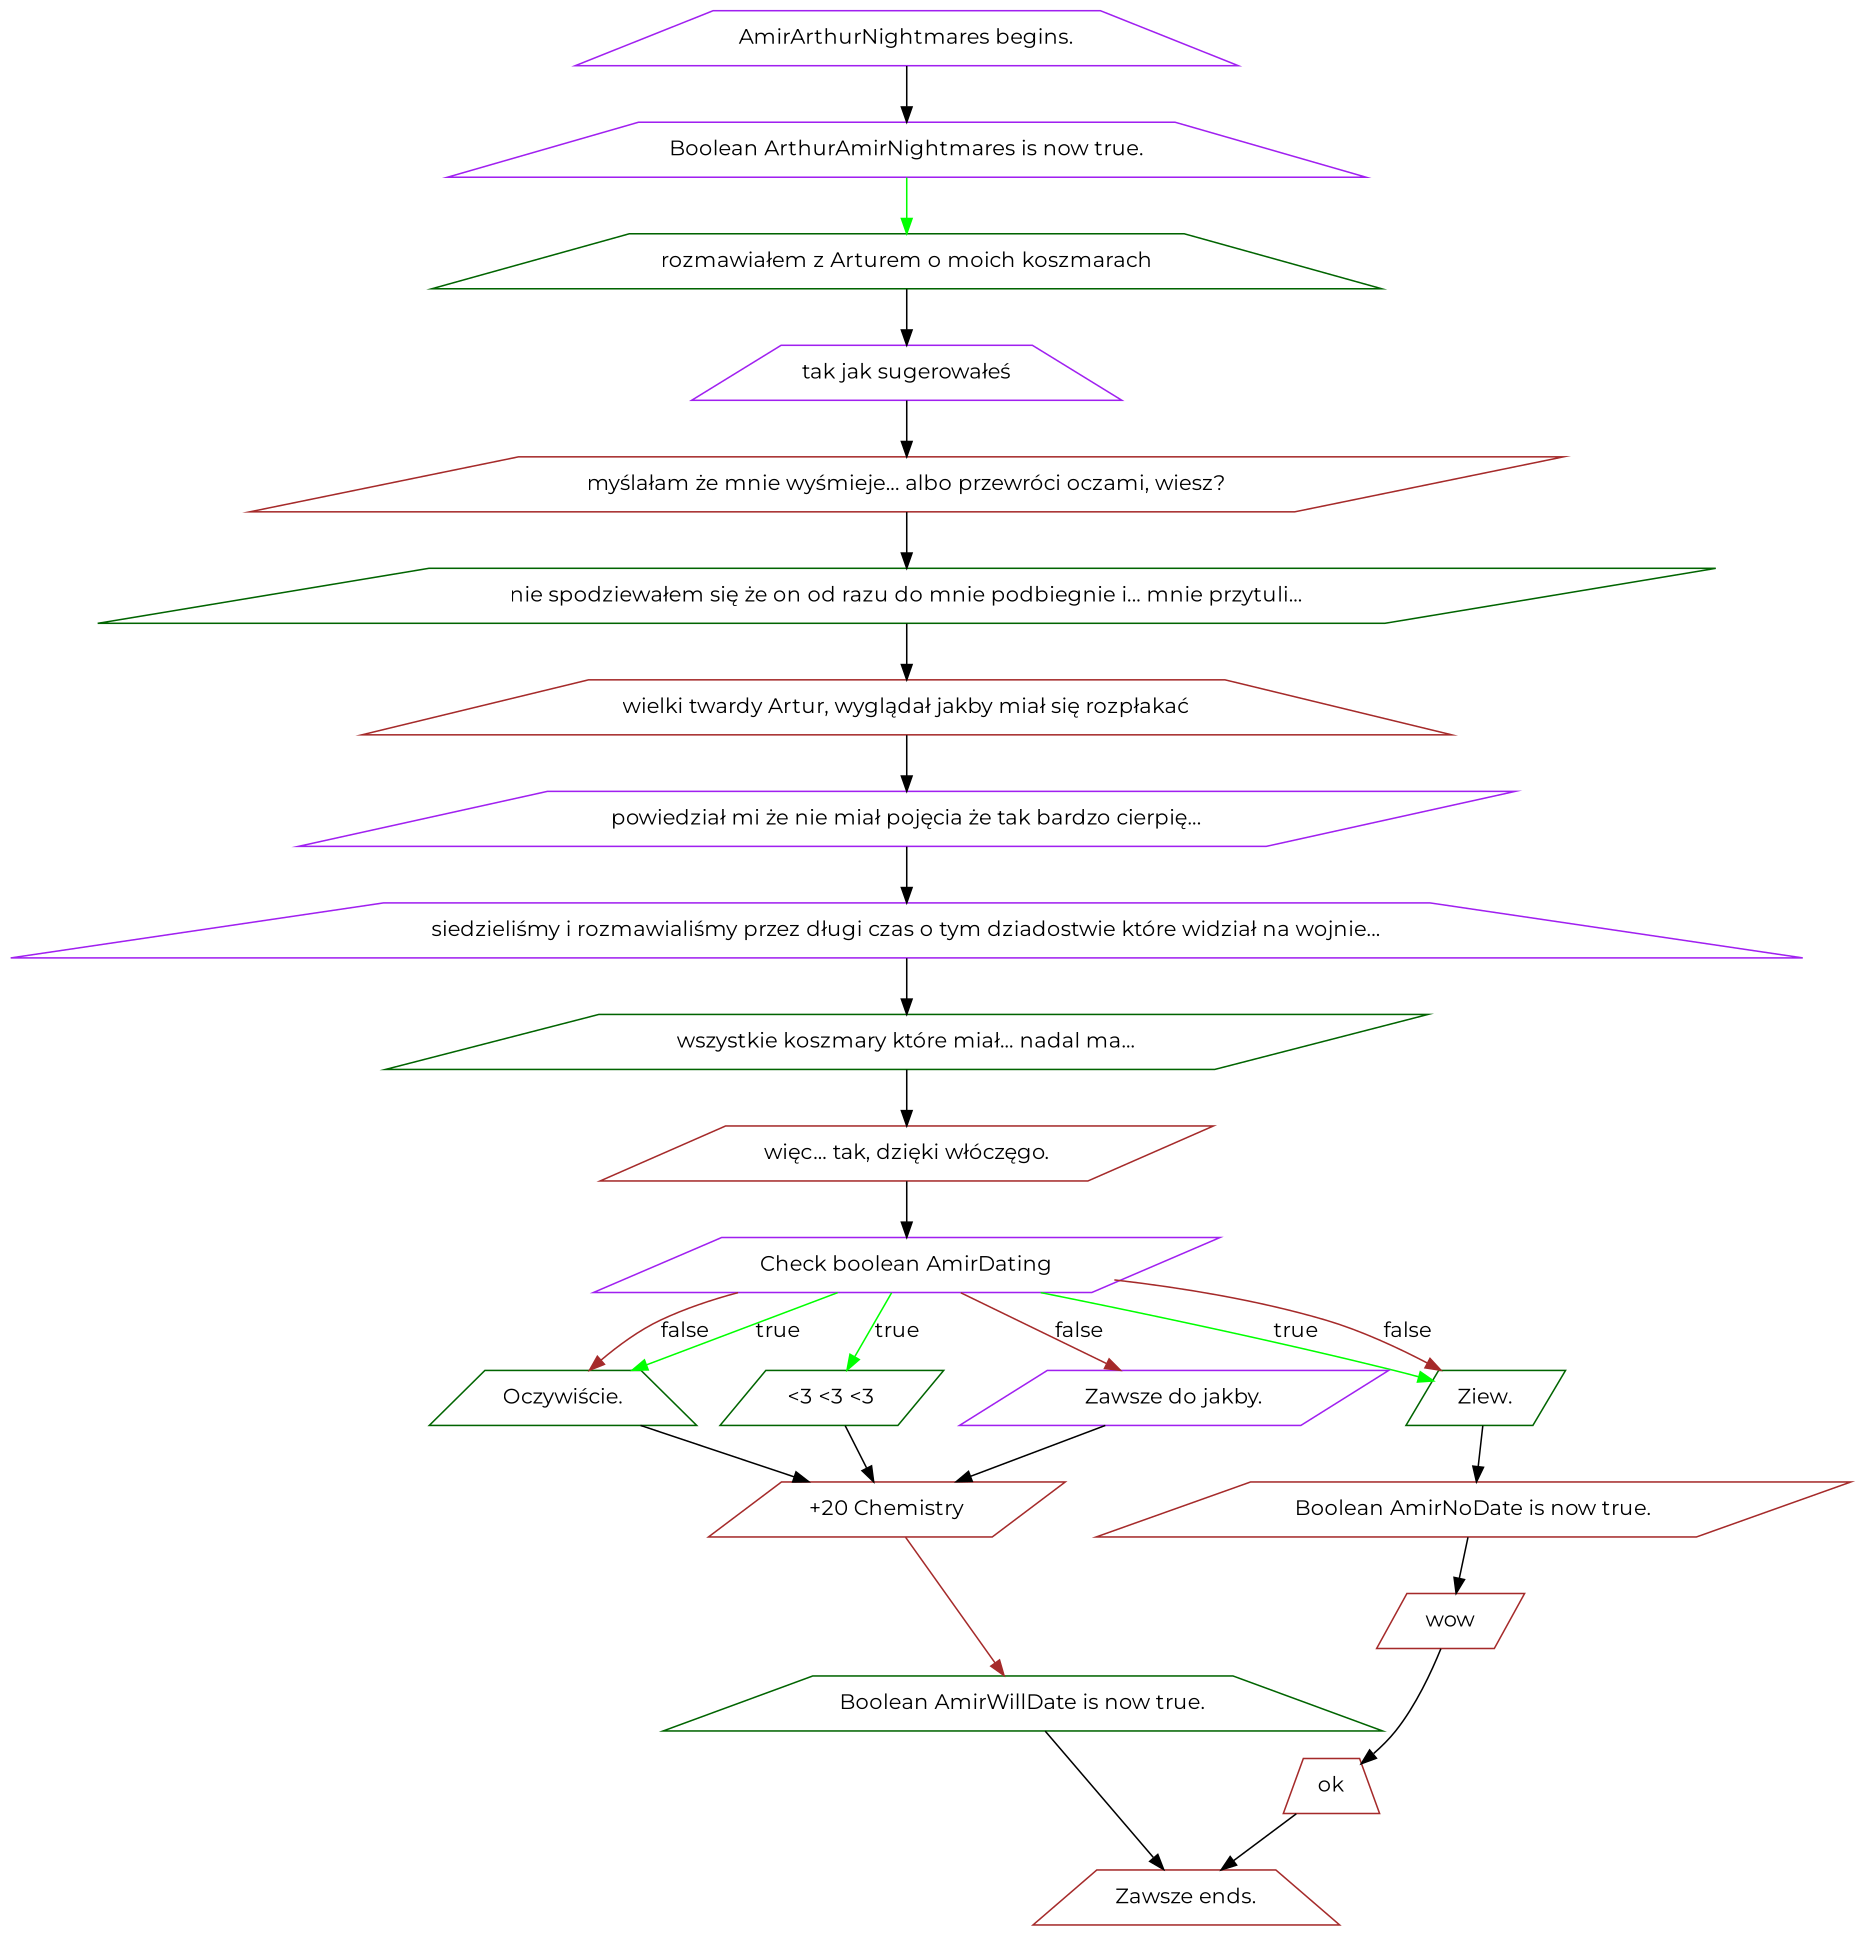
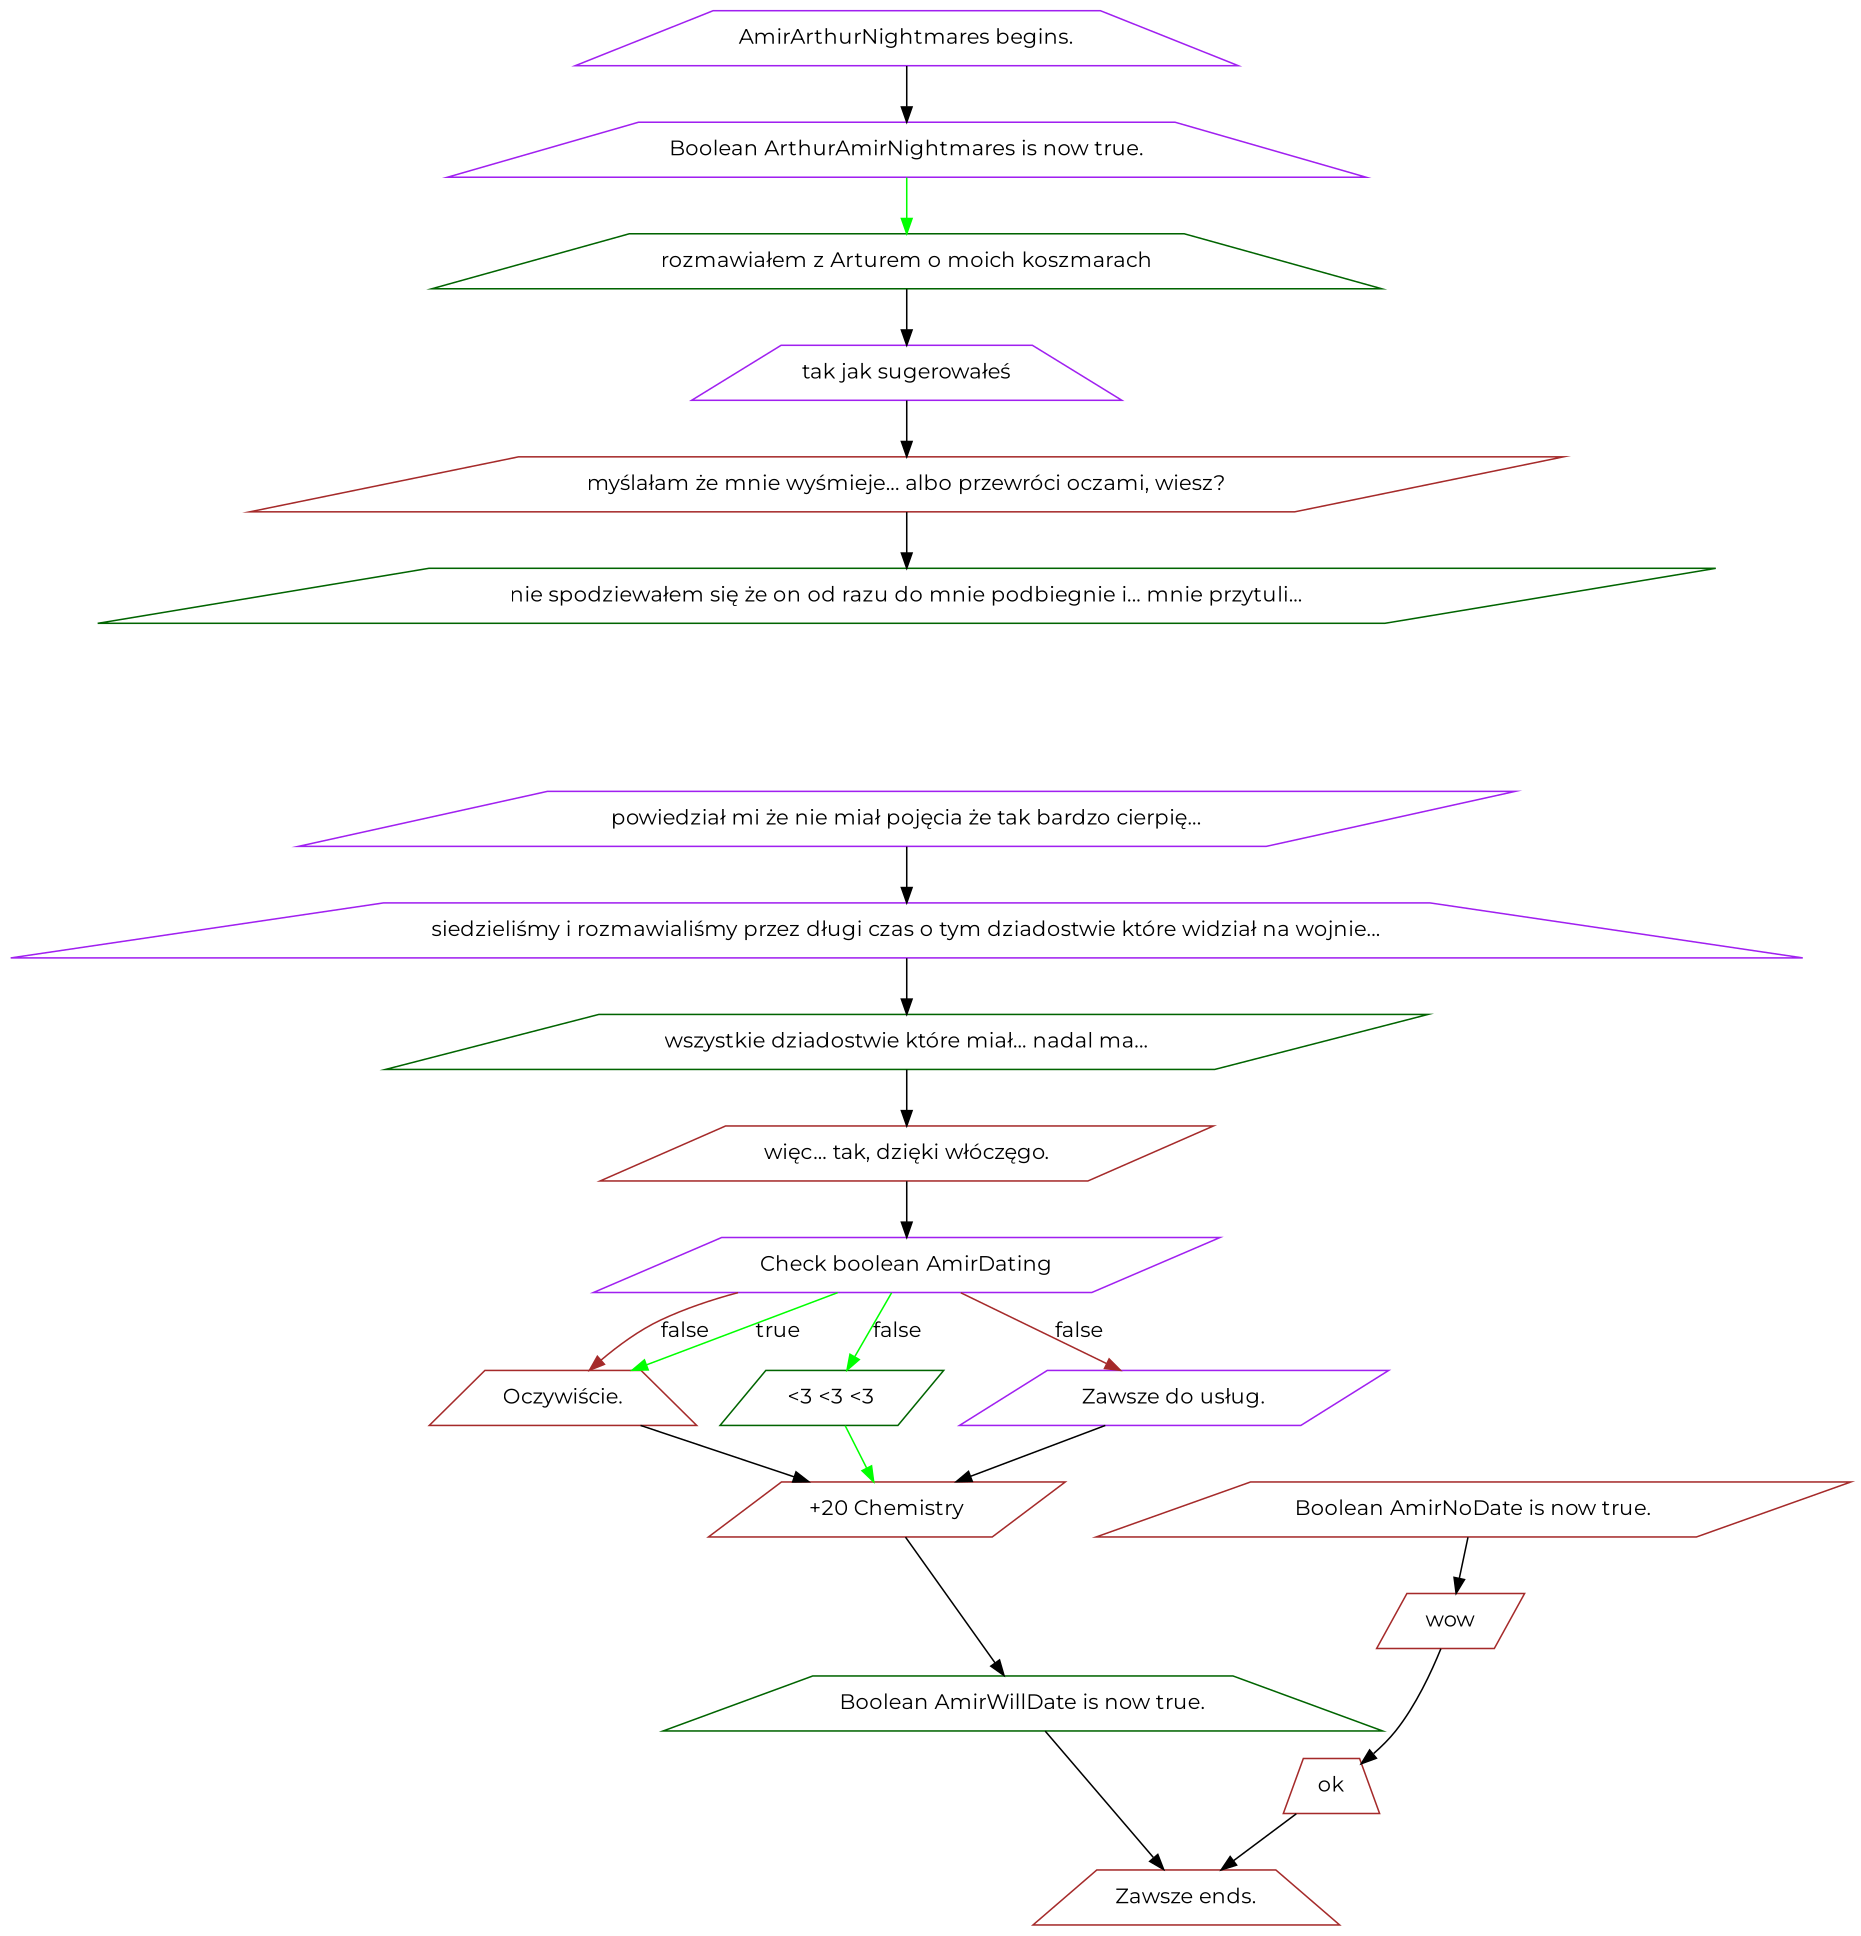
  digraph {
    fontname=Montserrat
    node [color=brown fontname=Montserrat shape=parallelogram]
    edge [fontname=Montserrat]
    "AmirArthurNightmares begins." [color=purple shape=trapezium]
    n2 [color=purple label="Boolean ArthurAmirNightmares is now true." shape=trapezium]
    n3 [color=darkgreen label="rozmawiałem z Arturem o moich koszmarach" shape=trapezium]
    n4 [color=purple label="tak jak sugerowałeś" shape=trapezium]
    n5 [label="myślałam że mnie wyśmieje... albo przewróci oczami, wiesz?"]
    n6 [color=darkgreen label="nie spodziewałem się że on od razu do mnie podbiegnie i... mnie przytuli..."]
-   n7 [label="wielki twardy Artur, wyglądał jakby miał się rozpłakać" shape=trapezium]
    n8 [color=purple label="powiedział mi że nie miał pojęcia że tak bardzo cierpię..."]
    n9 [color=purple label="siedzieliśmy i rozmawialiśmy przez długi czas o tym dziadostwie które widział na wojnie..." shape=trapezium]
-   n10 [color=darkgreen label="wszystkie koszmary które miał... nadal ma..."]
+   n10 [color=darkgreen label="wszystkie dziadostwie które miał... nadal ma..."]
    n11 [label="więc... tak, dzięki włóczęgo."]
    n12 [color=purple label="Check boolean AmirDating"]
    n13 [color=darkgreen label="<3 <3 <3"]
-   n14 [color=darkgreen label="Oczywiście." shape=trapezium]
-   n15 [color=darkgreen label="Ziew."]
-   n16 [color=purple label="Zawsze do jakby."]
+   n14 [label="Oczywiście." shape=trapezium]
+   n16 [color=purple label="Zawsze do usług."]
    n17 [label="+20 Chemistry"]
    n18 [label="Boolean AmirNoDate is now true."]
    n19 [color=darkgreen label="Boolean AmirWillDate is now true." shape=trapezium]
    n20 [label=wow]
    n21 [label="Zawsze ends." shape=trapezium]
    n22 [label=ok shape=trapezium]
    "AmirArthurNightmares begins." -> n2
    n2 -> n3 [color=green]
    n3 -> n4
    n4 -> n5
    n5 -> n6
-   n6 -> n7
-   n7 -> n8
    n8 -> n9
    n9 -> n10
    n10 -> n11
    n11 -> n12
-   n12 -> n13 [color=green label=true]
+   n12 -> n13 [color=green label=false]
    n12 -> n14 [color=green label=true]
    n12 -> n14 [color=brown label=false]
-   n12 -> n15 [color=green label=true]
-   n12 -> n15 [color=brown label=false]
    n12 -> n16 [color=brown label=false]
-   n13 -> n17
+   n13 -> n17 [color=green]
    n14 -> n17
-   n15 -> n18
    n16 -> n17
-   n17 -> n19 [color=brown]
+   n17 -> n19
    n18 -> n20
    n19 -> n21
    n20 -> n22
    n22 -> n21
  }
